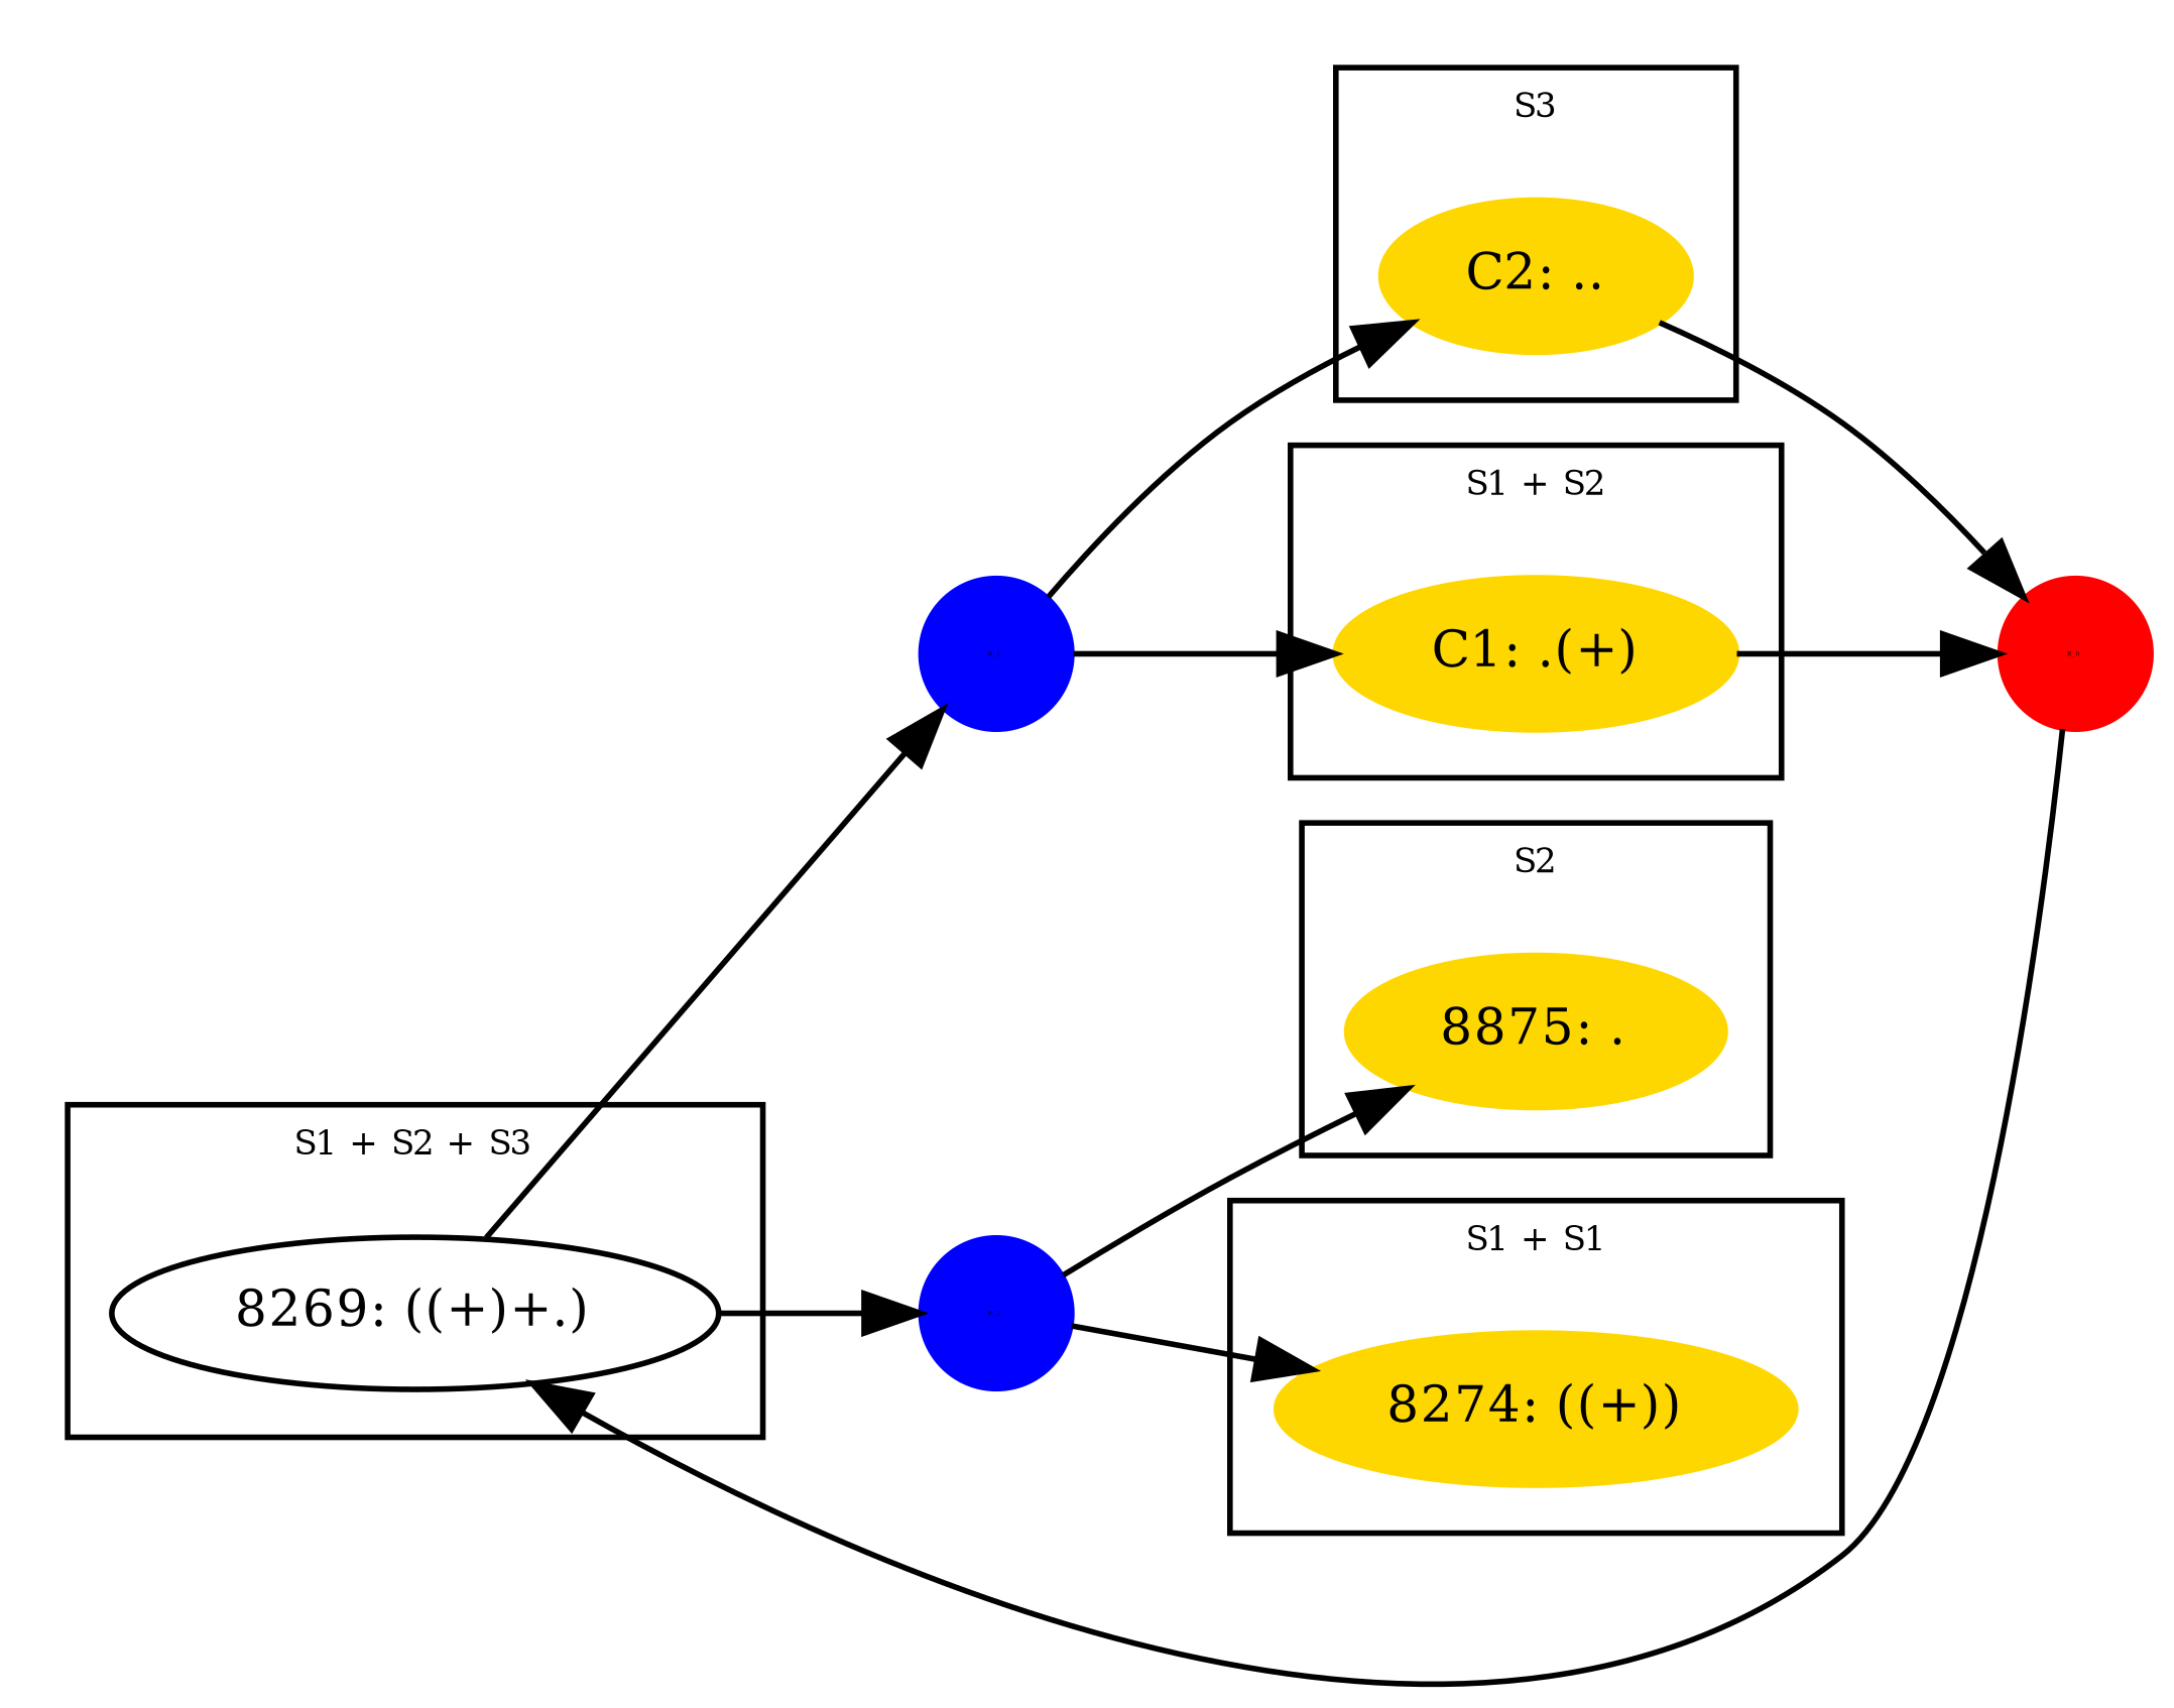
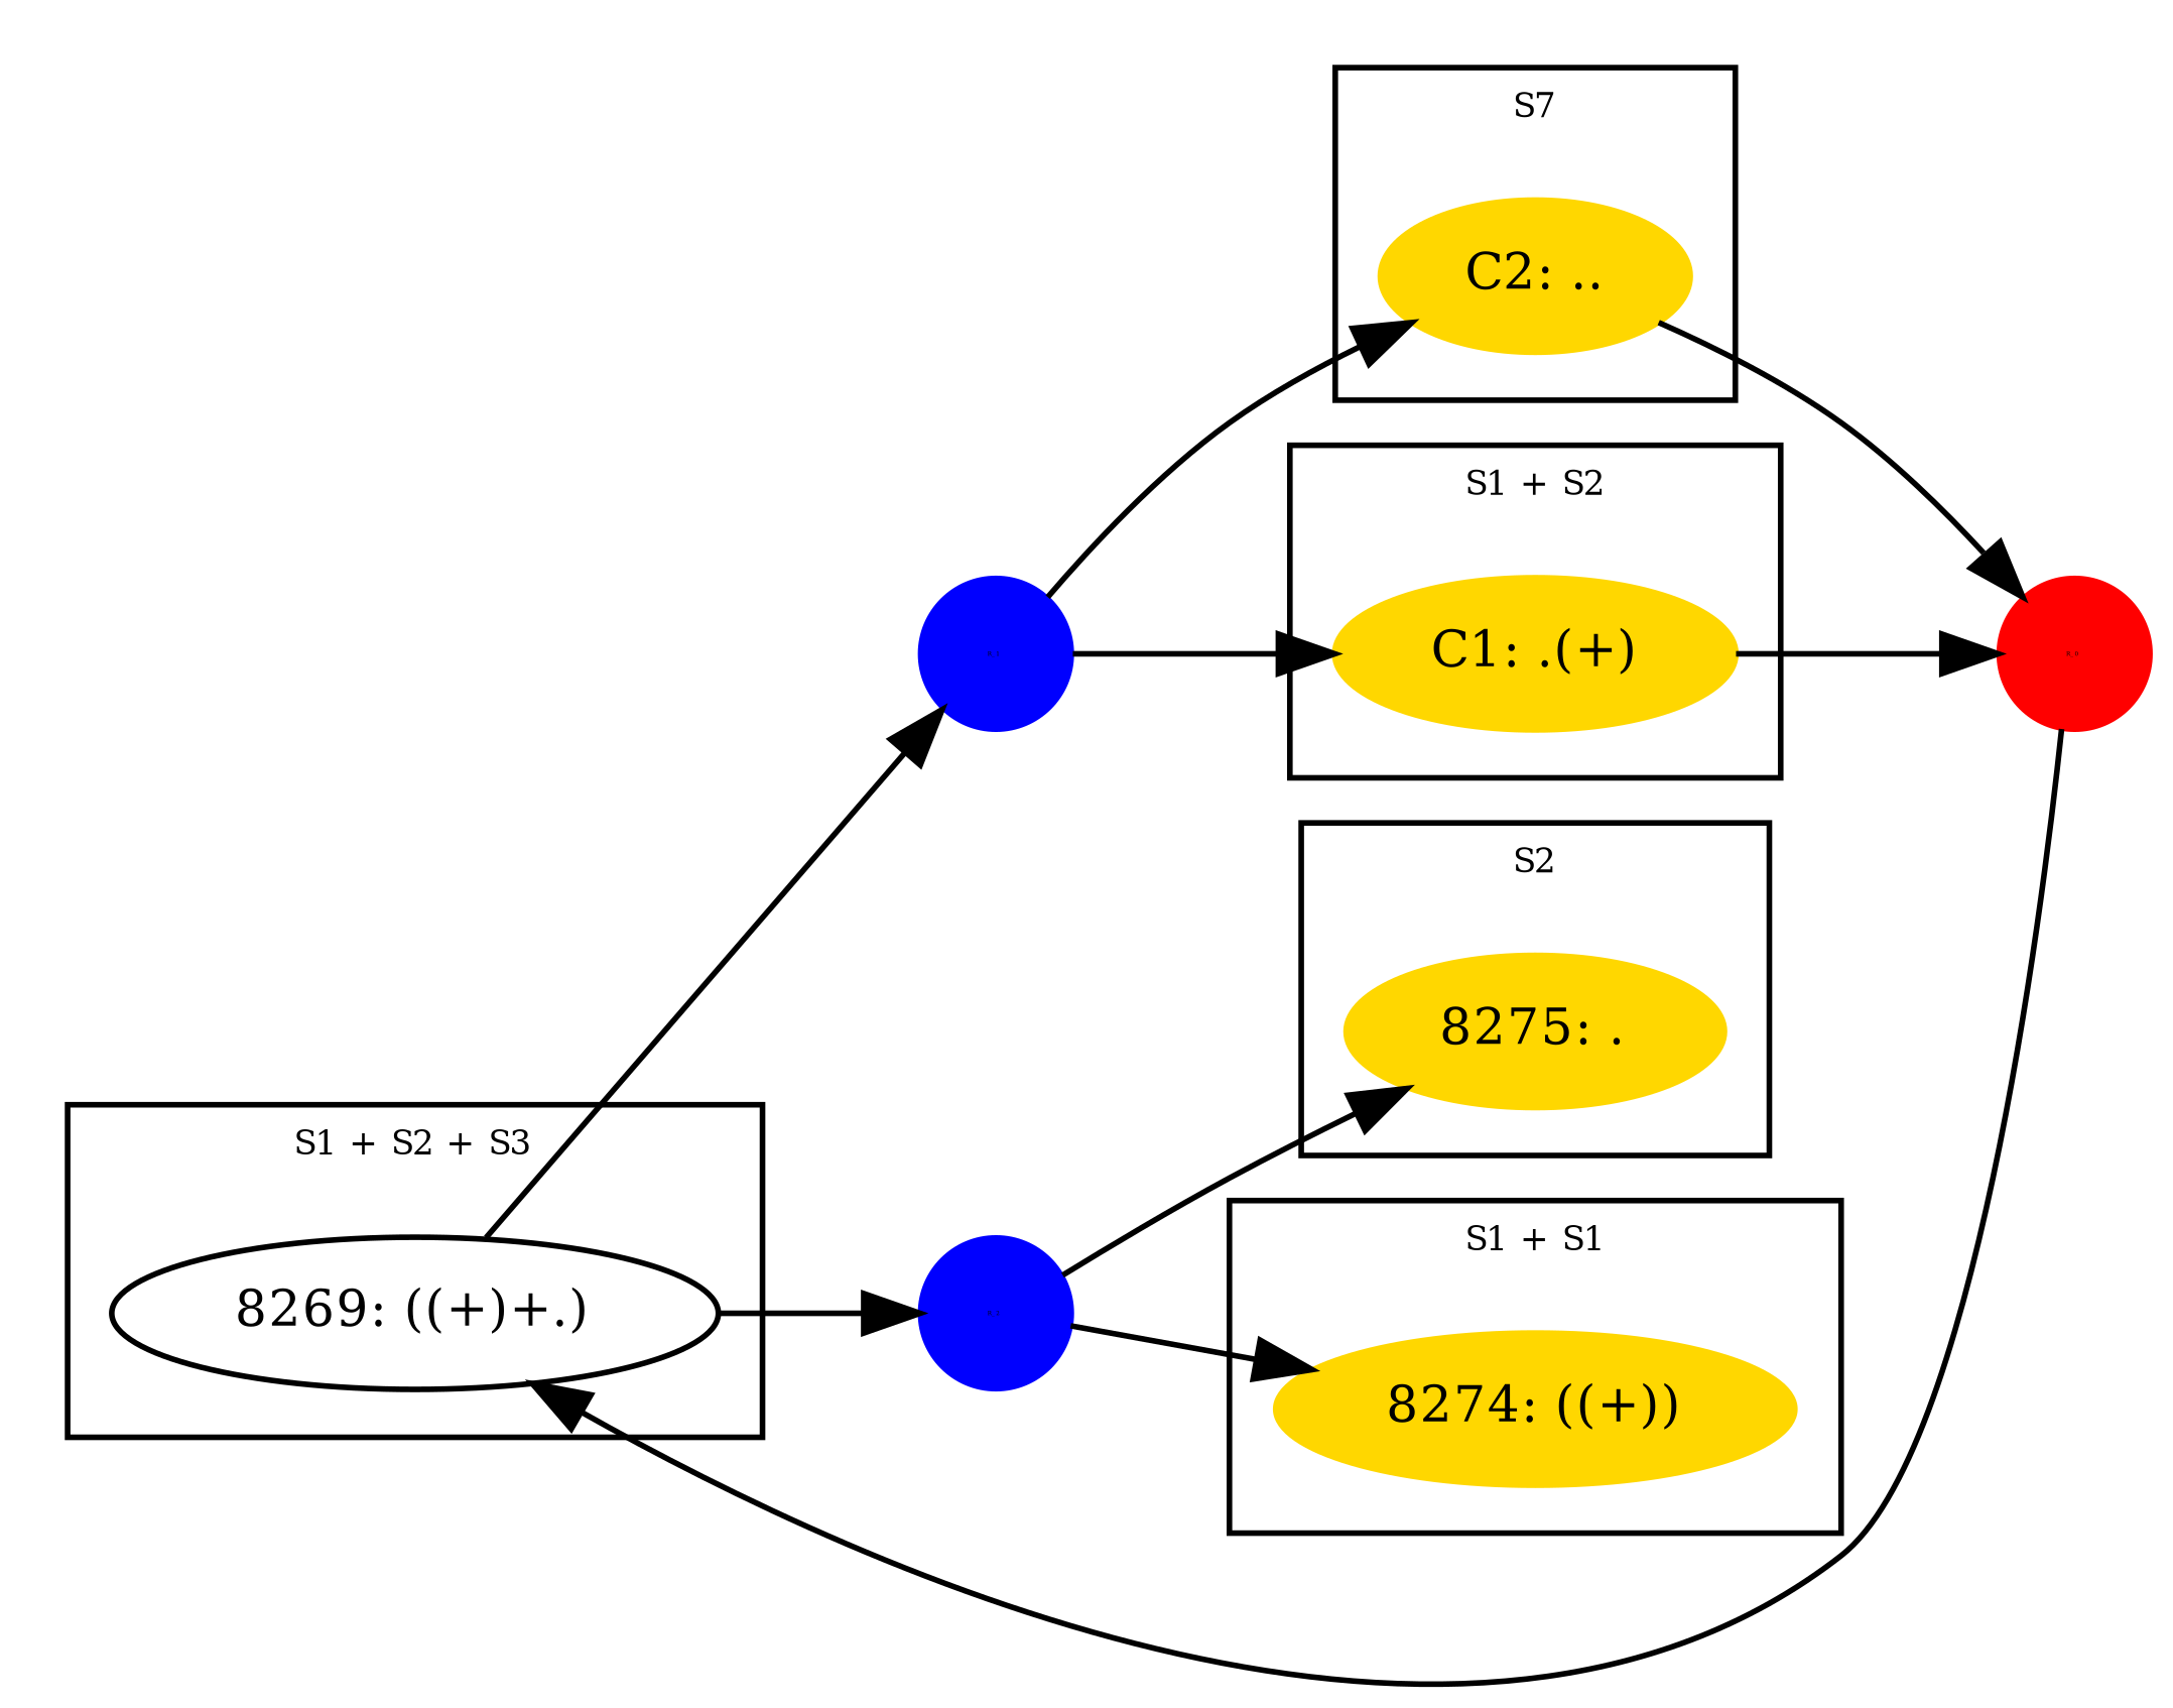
  digraph {
    rankdir=LR
    node [color=gold1 fontsize=9 style=filled]
    n1 [height=0.375 label="C2: .." width=0.25]
    n2 [height=0.375 label="8269: ((+)+.)" width=0.25 color="" style=""]
    n3 [height=0.375 label="C1: .(+)" width=0.25]
-   n4 [height=0.375 label="8875: ." width=0.25]
+   n4 [height=0.375 label="8275: ." width=0.25]
    n5 [height=0.375 label="8274: ((+))" width=0.25]
    R_0 [color=red fontsize=1 height=0.12 shape=circle width=0.12]
    R_1 [color=blue fontsize=1 height=0.12 shape=circle width=0.12]
    R_2 [color=blue fontsize=1 height=0.12 shape=circle width=0.12]
    subgraph cluster_1 {
      fontsize=6
-     label=S3
+     label=S7
      n1
    }
    subgraph cluster_2 {
      fontsize=6
      label="S1 + S2 + S3"
      n2
    }
    subgraph cluster_3 {
      fontsize=6
      label="S1 + S2"
      n3
    }
    subgraph cluster_4 {
      fontsize=6
      label=S2
      n4
    }
    subgraph cluster_5 {
      fontsize=6
      label="S1 + S1"
      n5
    }
    n1 -> R_0
    n2 -> R_1
    n2 -> R_2
    n3 -> R_0
    R_0 -> n2
    R_1 -> n1
    R_1 -> n3
    R_2 -> n4
    R_2 -> n5
  }
